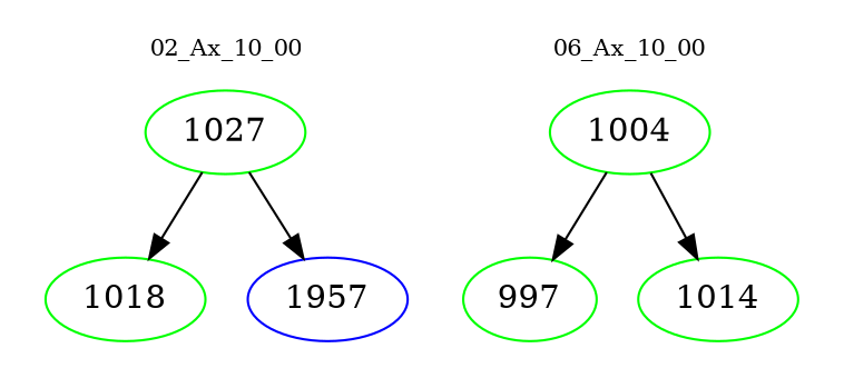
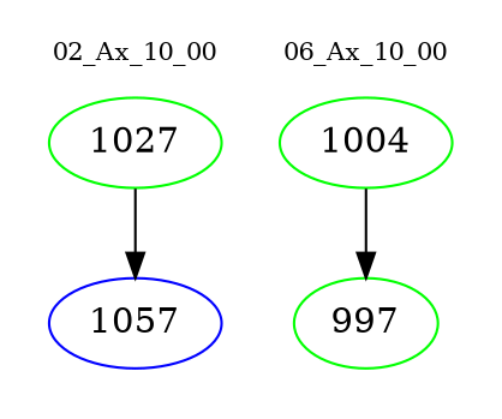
  digraph {
    node [color=green]
    edge [color=black]
    n1 [label=1027]
-   n2 [label=1018]
-   n3 [color=blue label=1957]
+   n3 [color=blue label=1057]
    n4 [label=1004]
    n5 [label=997]
-   n6 [label=1014]
    subgraph cluster_1 {
      color=white
      fontsize=10
      label="02_Ax_10_00"
      n1
-     n2
      n3
    }
    subgraph cluster_2 {
      color=white
      fontsize=10
      label="06_Ax_10_00"
      n4
      n5
-     n6
    }
-   n1 -> n2
    n1 -> n3
    n4 -> n5
-   n4 -> n6
  }
